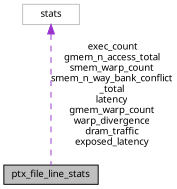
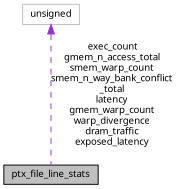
  digraph {
    fontname="Noto Sans"
    node [fontname="Noto Sans" fontsize=10 shape=record]
    n1 [color=black fillcolor=grey75 fontcolor=black height=0.2 label=ptx_file_line_stats style=filled width=0.4]
-   n2 [color=grey75 height=0.2 label=stats width=0.4]
+   n2 [color=grey75 height=0.2 label=unsigned width=0.4]
    n2 -> n1 [color=darkorchid3 dir=back fontname="Noto Sans" fontsize=10 label=" exec_count\ngmem_n_access_total\nsmem_warp_count\nsmem_n_way_bank_conflict\l_total\nlatency\ngmem_warp_count\nwarp_divergence\ndram_traffic\nexposed_latency" labelfontname=FreeSans labelfontsize=10 style=dashed]
  }
